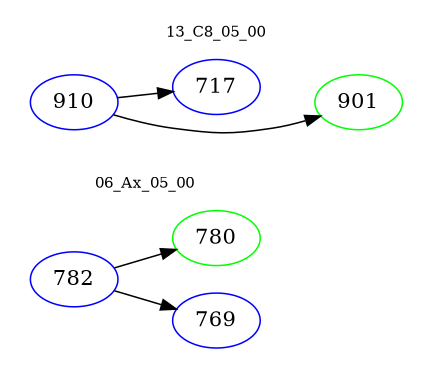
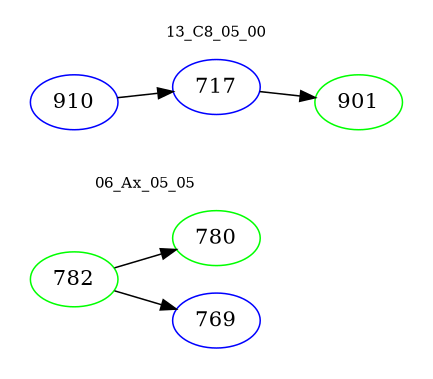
  digraph {
    rankdir=LR
    node [color=blue]
    edge [color=black]
-   n1 [label=782]
+   n1 [color=green label=782]
    n2 [label=769]
    n3 [color=green label=780]
    n4 [label=910]
    n5 [color=green label=901]
    n6 [label=717]
    subgraph cluster_1 {
      color=white
      fontsize=10
-     label="06_Ax_05_00"
+     label="06_Ax_05_05"
      n1
      n2
      n3
    }
    subgraph cluster_2 {
      color=white
      fontsize=10
      label="13_C8_05_00"
      n4
      n5
      n6
    }
    n1 -> n2
    n1 -> n3
-   n4 -> n5
+   n6 -> n5
    n4 -> n6
  }
